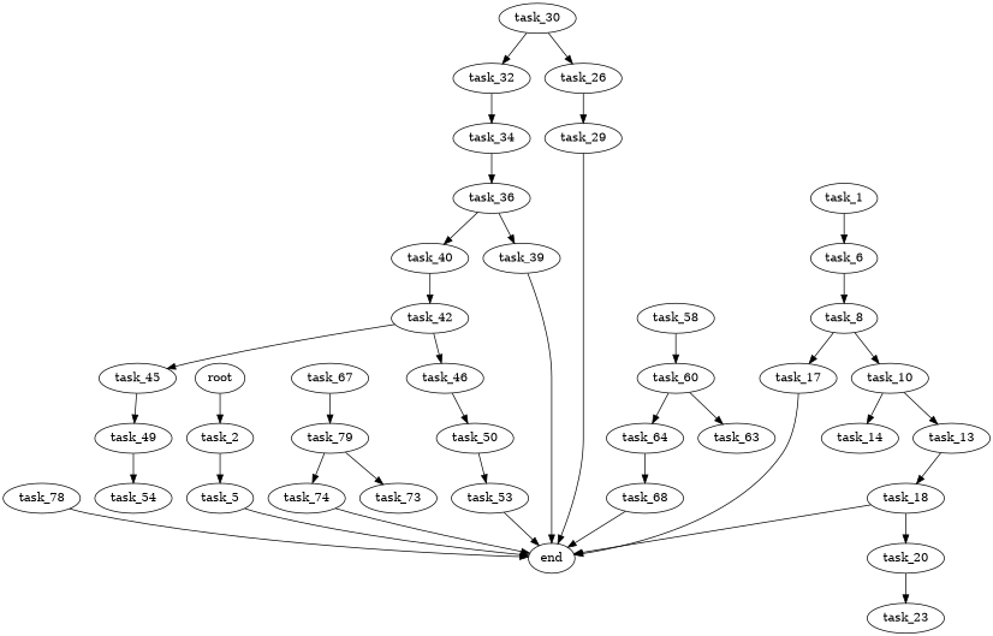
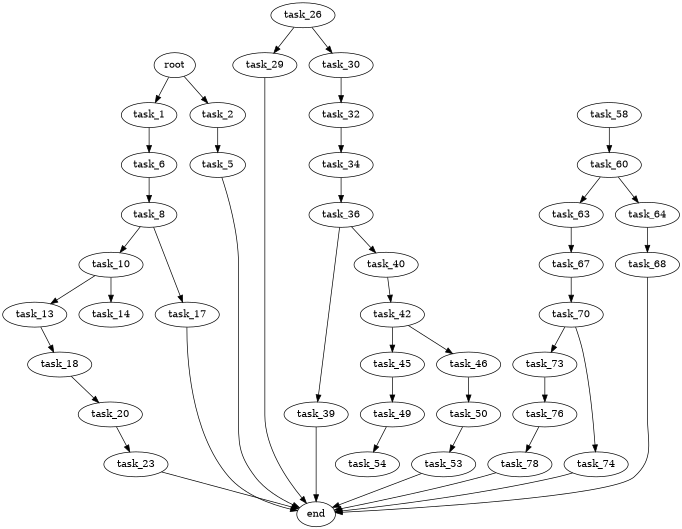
  digraph {
    root
    task_1
    task_2
    task_6
    task_5
    task_8
    end
    task_10
    task_17
    task_13
    task_14
    task_18
    task_20
    task_23
    task_26
    task_29
    task_30
    task_32
    task_34
    task_36
    task_39
    task_40
    task_42
    task_45
    task_46
    task_49
    task_50
    task_54
    task_53
    task_58
    task_60
    task_63
    task_64
    task_67
    task_68
-   task_70 [label=task_79]
+   task_70
    task_73
    task_74
+   task_76
    task_78
+   root -> task_1
    root -> task_2
    task_1 -> task_6
    task_2 -> task_5
    task_6 -> task_8
    task_5 -> end
    task_8 -> task_10
    task_8 -> task_17
    task_10 -> task_13
    task_10 -> task_14
    task_17 -> end
    task_13 -> task_18
    task_18 -> task_20
    task_20 -> task_23
-   task_18 -> end
+   task_23 -> end
    task_26 -> task_29
-   task_30 -> task_26
+   task_26 -> task_30
    task_29 -> end
    task_30 -> task_32
    task_32 -> task_34
    task_34 -> task_36
    task_36 -> task_39
    task_36 -> task_40
    task_39 -> end
    task_40 -> task_42
    task_42 -> task_45
    task_42 -> task_46
    task_45 -> task_49
    task_46 -> task_50
    task_49 -> task_54
    task_50 -> task_53
    task_53 -> end
    task_58 -> task_60
    task_60 -> task_63
    task_60 -> task_64
+   task_63 -> task_67
    task_64 -> task_68
    task_67 -> task_70
    task_68 -> end
    task_70 -> task_73
    task_70 -> task_74
+   task_73 -> task_76
    task_74 -> end
+   task_76 -> task_78
    task_78 -> end
  }
